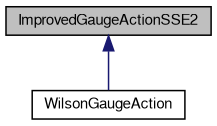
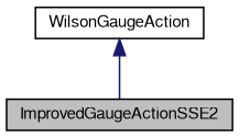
  digraph {
    node [color=black fontname=FreeSans fontsize=10 shape=record style=filled]
    n1 [fillcolor=grey75 fontcolor=black height=0.2 label=ImprovedGaugeActionSSE2 width=0.4]
    n2 [fillcolor=white height=0.2 label=WilsonGaugeAction width=0.4]
-   n1 -> n2 [color=midnightblue dir=back fontname=FreeSans fontsize=10 labelfontname=FreeSans labelfontsize=10 style=solid]
+   n2 -> n1 [color=midnightblue dir=back fontname=FreeSans fontsize=10 labelfontname=FreeSans labelfontsize=10 style=solid]
  }
